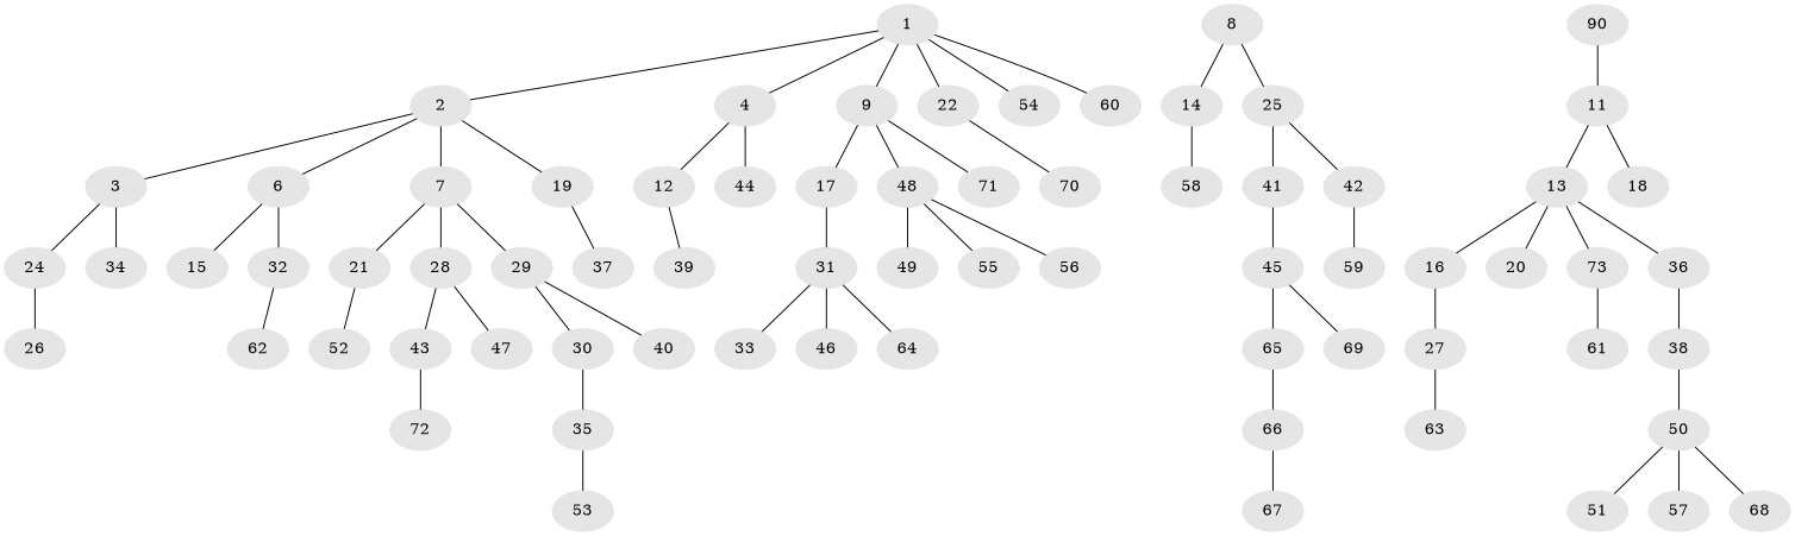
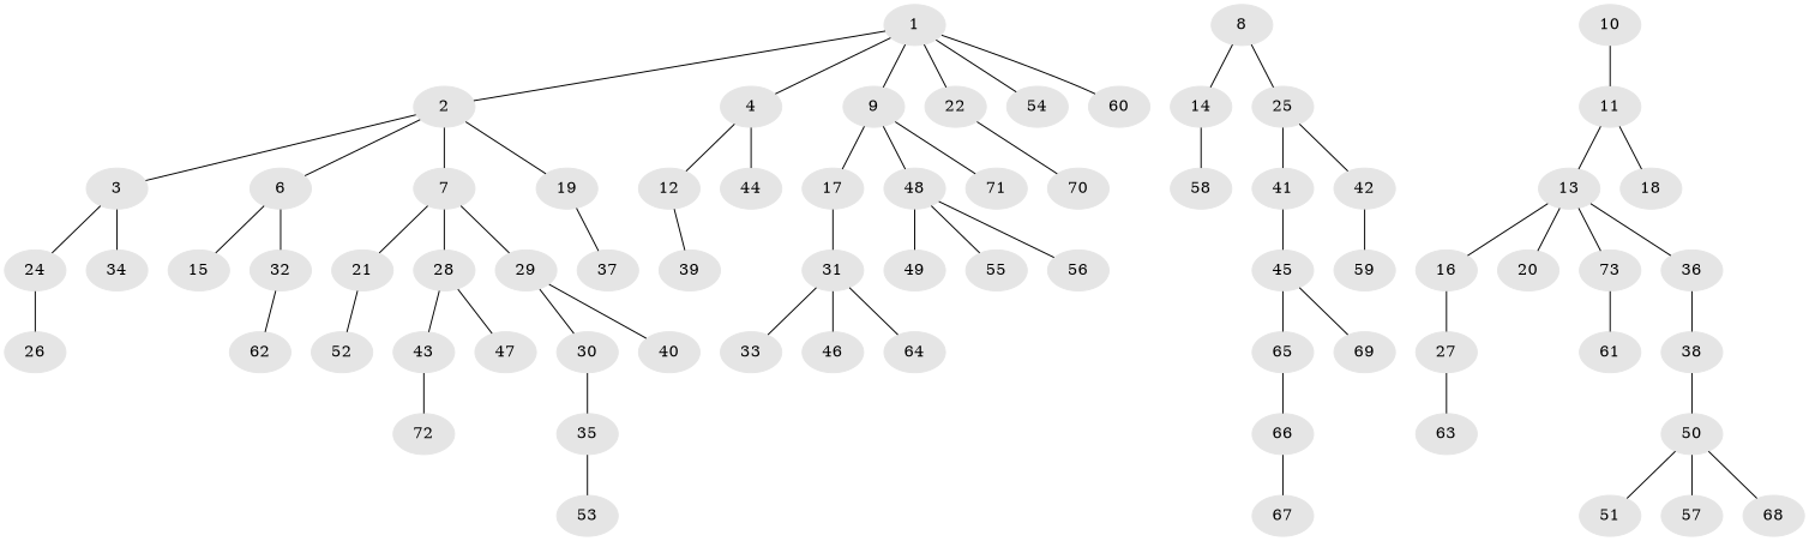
  graph {
    node [color=gray90 style=filled]
    1
    2
    4
    9
    22
    54
    60
    3
    6
    7
    19
    12
    44
    17
    48
    71
    70
    24
    34
    15
    32
    21
    28
    29
    37
    26
    39
    8
    14
    25
-   10 [label=90]
+   10
    11
    62
    52
    43
    47
    30
    40
    58
    41
    42
    31
    49
    55
    56
    13
    18
    16
    20
    n50 [label=73]
    36
    27
    61
    38
    63
    33
    46
    64
    45
    59
    72
    35
    53
    50
    51
    57
    68
    65
    69
    66
    67
    1 -- 2
    1 -- 4
    1 -- 9
    1 -- 22
    1 -- 54
    1 -- 60
    2 -- 3
    2 -- 6
    2 -- 7
    2 -- 19
    4 -- 12
    4 -- 44
    9 -- 17
    9 -- 48
    9 -- 71
    22 -- 70
    3 -- 24
    3 -- 34
    6 -- 15
    6 -- 32
    7 -- 21
    7 -- 28
    7 -- 29
    19 -- 37
    12 -- 39
    17 -- 31
    48 -- 49
    48 -- 55
    48 -- 56
    24 -- 26
    32 -- 62
    21 -- 52
    28 -- 43
    28 -- 47
    29 -- 30
    29 -- 40
    8 -- 14
    8 -- 25
    14 -- 58
    25 -- 41
    25 -- 42
    10 -- 11
    11 -- 13
    11 -- 18
    43 -- 72
    30 -- 35
    41 -- 45
    42 -- 59
    31 -- 33
    31 -- 46
    31 -- 64
    13 -- 16
    13 -- 20
    13 -- n50
    13 -- 36
    16 -- 27
    n50 -- 61
    36 -- 38
    27 -- 63
    38 -- 50
    45 -- 65
    45 -- 69
    35 -- 53
    50 -- 51
    50 -- 57
    50 -- 68
    65 -- 66
    66 -- 67
  }
